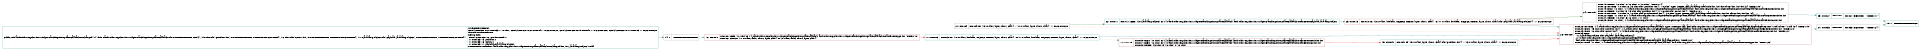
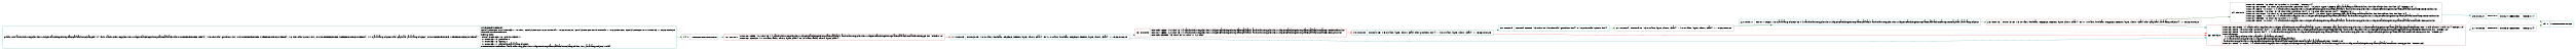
  digraph {
    rankdir=LR
    node [color=teal shape=record]
    edge [color=darkgreen style=solid]
    n1 [color=gray40 label="{14\:\ ?|MTH_ENTER_RETURN\l}"]
    n2 [color=brown label="{16\:\ 0x0000|0x0000: IGET  (r0 I:int) = (r4 I:androidx.recyclerview.widget.BatchingListUpdateCallback) androidx.recyclerview.widget.BatchingListUpdateCallback.mLastEventType int  (LINE:110)\l0x0002: CONST  (r1 I:??[int, float, short, byte, char]) = (3 ??[int, float, short, byte, char]) \l}"]
    n3 [label="{17\:\ 0x0003|0x0003: IF  (r0 I:??[int, boolean, OBJECT, ARRAY, byte, short, char]) != (r1 I:??[int, boolean, OBJECT, ARRAY, byte, short, char])  \-\> B:26:0x0028 \l}"]
    n4 [color=brown label="{18\:\ 0x0005|0x0005: IGET  (r0 I:int) = (r4 I:androidx.recyclerview.widget.BatchingListUpdateCallback) androidx.recyclerview.widget.BatchingListUpdateCallback.mLastEventPosition int \l0x0007: IGET  (r2 I:int) = (r4 I:androidx.recyclerview.widget.BatchingListUpdateCallback) androidx.recyclerview.widget.BatchingListUpdateCallback.mLastEventCount int \l0x0009: ARITH  (r3 I:int) = (r0 I:int) + (r2 I:int) \l}"]
    n5 [color=brown label="{26\:\ 0x0028|0x0028: INVOKE  (r4 I:androidx.recyclerview.widget.BatchingListUpdateCallback) type: VIRTUAL call: androidx.recyclerview.widget.BatchingListUpdateCallback.dispatchLastEvent():void A[MD:():void (m)] (LINE:119)\l0x002b: IPUT  (r5 I:int A[D('position' int)]), (r4 I:androidx.recyclerview.widget.BatchingListUpdateCallback) androidx.recyclerview.widget.BatchingListUpdateCallback.mLastEventPosition int  (LINE:120)\l0x002d: IPUT  (r6 I:int A[D('count' int)]), (r4 I:androidx.recyclerview.widget.BatchingListUpdateCallback) androidx.recyclerview.widget.BatchingListUpdateCallback.mLastEventCount int  (LINE:121)\l0x002f: IPUT  \l  (r7 I:java.lang.Object A[D('payload' java.lang.Object)])\l  (r4 I:androidx.recyclerview.widget.BatchingListUpdateCallback)\l androidx.recyclerview.widget.BatchingListUpdateCallback.mLastEventPayload java.lang.Object  (LINE:122)\l0x0031: IPUT  (r1 I:int), (r4 I:androidx.recyclerview.widget.BatchingListUpdateCallback) androidx.recyclerview.widget.BatchingListUpdateCallback.mLastEventType int  (LINE:123)\l}"]
    n6 [label="{19\:\ 0x000b|0x000b: IF  (r5 I:??[int, byte, short, char] A[D('position' int)]) \> (r3 I:??[int, byte, short, char])  \-\> B:26:0x0028 \l}"]
    n7 [color=gray40 label="{27\:\ 0x0033|RETURN\l|0x0033: RETURN    (LINE:124)\l}"]
+   n8 [label="{20\:\ 0x000d|0x000d: ARITH  (r3 I:int) = (r5 I:int A[D('position' int)]) + (r6 I:int A[D('count' int)]) \l}"]
    n9 [color=gray40 label="{21\:\ 0x000f|0x000f: IF  (r3 I:??[int, byte, short, char]) \< (r0 I:??[int, byte, short, char])  \-\> B:26:0x0028 \l}"]
    n10 [label="{22\:\ 0x0011|0x0011: IGET  (r3 I:java.lang.Object) = (r4 I:androidx.recyclerview.widget.BatchingListUpdateCallback) androidx.recyclerview.widget.BatchingListUpdateCallback.mLastEventPayload java.lang.Object \l}"]
    n11 [color=brown label="{23\:\ 0x0013|0x0013: IF  (r3 I:??[int, boolean, OBJECT, ARRAY, byte, short, char]) != (r7 I:??[int, boolean, OBJECT, ARRAY, byte, short, char] A[D('payload' java.lang.Object)])  \-\> B:26:0x0028 \l}"]
    n12 [color=gray40 label="{24\:\ 0x0015|0x0015: ARITH  (r2 I:int) = (r2 I:int) + (r0 I:int)  (LINE:114)\l0x0016: INVOKE  (r0 I:int) = (r5 I:int A[D('position' int)]), (r0 I:int) type: STATIC call: java.lang.Math.min(int, int):int A[MD:(int, int):int (c)] (LINE:115)\l0x001a: IPUT  (r0 I:int), (r4 I:androidx.recyclerview.widget.BatchingListUpdateCallback) androidx.recyclerview.widget.BatchingListUpdateCallback.mLastEventPosition int \l0x001c: ARITH  (r0 I:int) = (r5 I:int A[D('position' int)]) + (r6 I:int A[D('count' int)])  (LINE:116)\l0x001e: INVOKE  (r0 I:int) = (r2 I:int A[D('previousEnd' int)]), (r0 I:int) type: STATIC call: java.lang.Math.max(int, int):int A[MD:(int, int):int (c)]\l0x0022: IGET  (r1 I:int) = (r4 I:androidx.recyclerview.widget.BatchingListUpdateCallback) androidx.recyclerview.widget.BatchingListUpdateCallback.mLastEventPosition int \l0x0024: ARITH  (r0 I:int) = (r0 I:int) \- (r1 I:int) \l0x0025: IPUT  (r0 I:int), (r4 I:androidx.recyclerview.widget.BatchingListUpdateCallback) androidx.recyclerview.widget.BatchingListUpdateCallback.mLastEventCount int \l}"]
    n13 [label="{25\:\ 0x0027|RETURN\l|0x0027: RETURN    (LINE:117)\l}"]
-   n14 [label="{15\:\ ?|INLINE_EXIT_BLOCK\l}"]
+   n14 [label="{15\:\ ?|MTH_EXIT_BLOCK\l}"]
    n15 [label="{public void androidx.recyclerview.widget.BatchingListUpdateCallback.onChanged((r4 'this' I:androidx.recyclerview.widget.BatchingListUpdateCallback A[IMMUTABLE_TYPE, THIS]), (r5 I:int A[D('position' int), IMMUTABLE_TYPE, METHOD_ARGUMENT]), (r6 I:int A[D('count' int), IMMUTABLE_TYPE, METHOD_ARGUMENT]), (r7 I:java.lang.Object A[D('payload' java.lang.Object), IMMUTABLE_TYPE, METHOD_ARGUMENT]))  | USE_LINES_HINTS\lCROSS_EDGE: B:27:0x0033 \-\> B:15:?, CROSS_EDGE: B:21:0x000f \-\> B:26:0x0028, CROSS_EDGE: B:19:0x000b \-\> B:26:0x0028, CROSS_EDGE: B:17:0x0003 \-\> B:26:0x0028\lINLINE_NOT_NEEDED\lDebug Info:\l  0x0016\-0x0028: r2 'previousEnd' I\l  \-1 \-0x0033: r5 'position' I\l  \-1 \-0x0033: r6 'count' I\l  \-1 \-0x0033: r7 'payload' Ljava\/lang\/Object;\lMETHOD_OVERRIDE: [androidx.recyclerview.widget.ListUpdateCallback.onChanged(int, int, java.lang.Object):void]\l}"]
    n1 -> n2 [color=teal]
    n2 -> n3 [color=red]
    n3 -> n4 [style=dotted]
    n3 -> n5 [color=teal]
    n4 -> n6 [color=red]
    n5 -> n7 [color=teal style=dotted]
    n6 -> n5 [color=red]
+   n6 -> n8 [style=dotted]
    n7 -> n14 [style=dotted]
+   n8 -> n9
    n9 -> n5 [color=red style=dotted]
    n9 -> n10
    n10 -> n11
    n11 -> n5 [color=teal]
    n11 -> n12
    n12 -> n13 [color=teal]
    n13 -> n14 [style=dotted]
    n15 -> n1
  }
